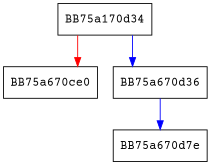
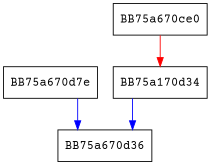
  digraph {
    fontname="Courier Prime"
    splines=ortho
    node [fontname="Courier Prime" shape=box]
    edge [color=blue fontname="Courier Prime"]
    n1 [label=BB75a170d34]
    BB75a670ce0
    BB75a670d36
    BB75a670d7e
    n1 -> BB75a670d36
-   n1 -> BB75a670ce0 [color=red]
-   BB75a670d36 -> BB75a670d7e
+   BB75a670ce0 -> n1 [color=red]
+   BB75a670d7e -> BB75a670d36
  }
